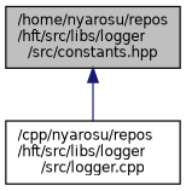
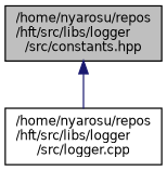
  digraph {
    node [color=black fontname=Helvetica fontsize=10 shape=record style=filled]
    n1 [fillcolor=grey75 fontcolor=black height=0.2 label="/home/nyarosu/repos\l/hft/src/libs/logger\l/src/constants.hpp" width=0.4]
-   n2 [fillcolor=white height=0.2 label="/cpp/nyarosu/repos\l/hft/src/libs/logger\l/src/logger.cpp" width=0.4]
+   n2 [fillcolor=white height=0.2 label="/home/nyarosu/repos\l/hft/src/libs/logger\l/src/logger.cpp" width=0.4]
    n1 -> n2 [color=midnightblue dir=back fontname=Helvetica fontsize=10 labelfontname=Helvetica labelfontsize=10 style=solid]
  }
